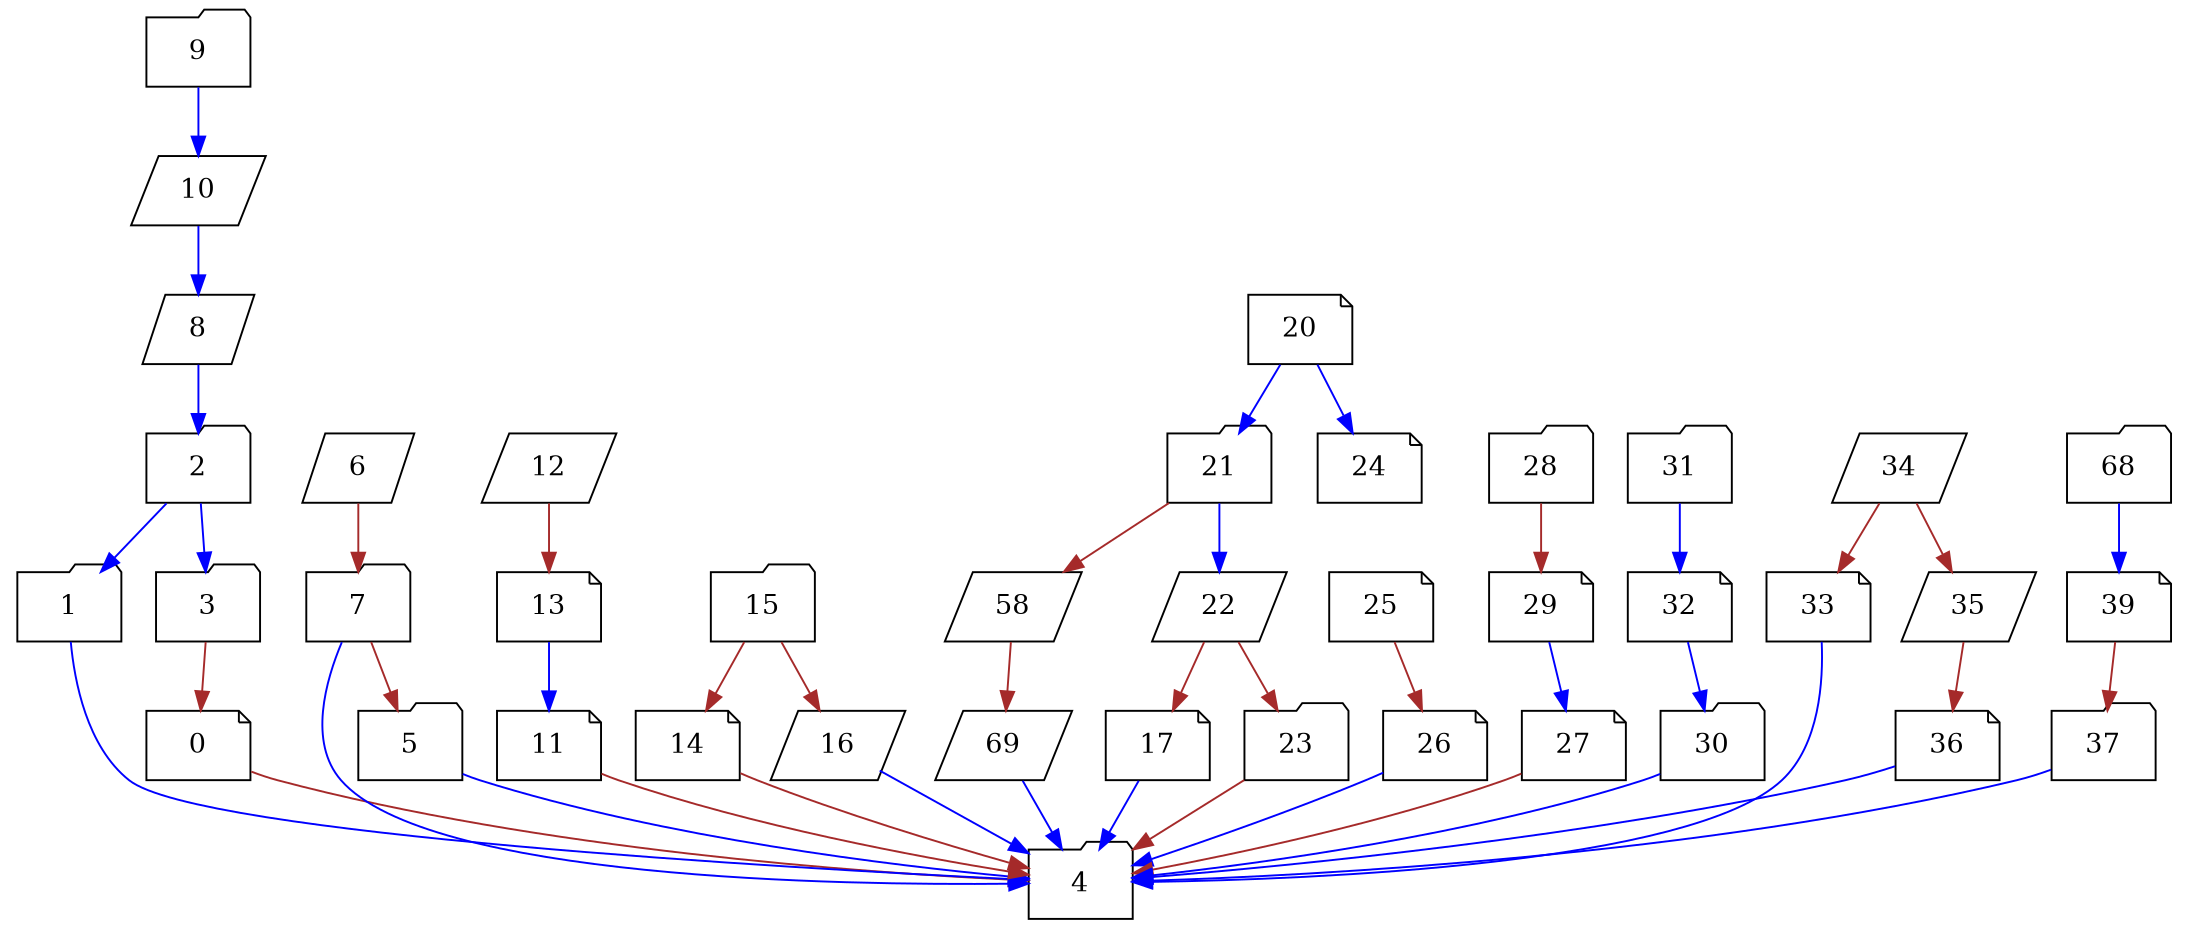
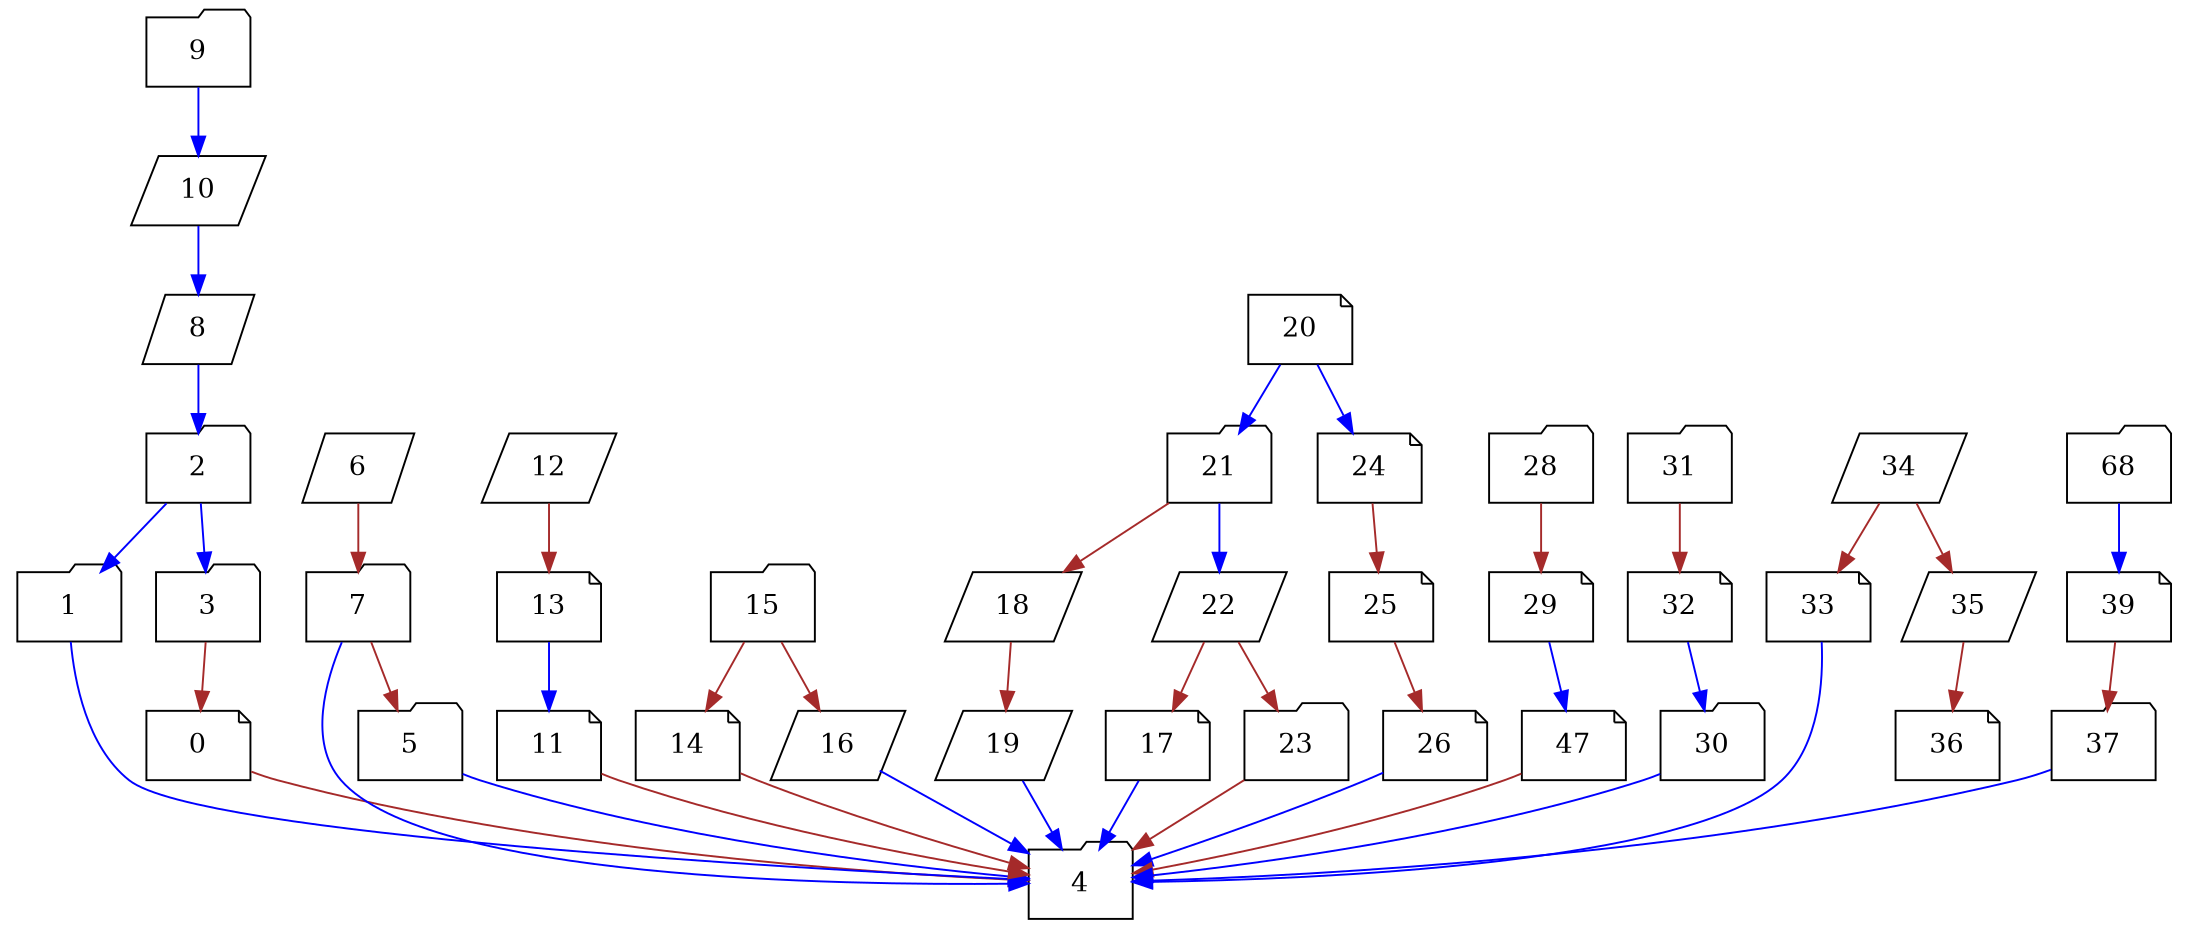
  strict digraph {
    node [exec=183 shape=note]
    edge [color=blue comm=7]
    0 [exec=167]
    4 [exec=55 shape=folder]
    1 [exec=174 shape=folder]
    2 [exec=166 shape=folder]
    3 [exec=149 shape=folder]
    5 [exec=118 shape=folder]
    6 [shape=parallelogram]
    7 [exec=154 shape=folder]
    8 [exec=186 shape=parallelogram]
    9 [exec=130 shape=folder]
    10 [exec=141 shape=parallelogram]
    11 [exec=126]
    12 [exec=79 shape=parallelogram]
    13 [exec=53]
    14
    15 [exec=184 shape=folder]
    16 [exec=142 shape=parallelogram]
    17 [exec=66]
-   18 [exec=98 shape=parallelogram label=58]
-   19 [exec=54 shape=parallelogram label=69]
+   18 [exec=98 shape=parallelogram]
+   19 [exec=54 shape=parallelogram]
    20 [exec=85]
    21 [exec=137 shape=folder]
    24 [exec=80]
    22 [exec=148 shape=parallelogram]
    25 [exec=126]
    23 [exec=196 shape=folder]
    26 [exec=139]
-   27 [exec=198]
+   27 [exec=198 label=47]
    28 [exec=94 shape=folder]
    29 [exec=95]
    30 [exec=177 shape=folder]
    31 [exec=171 shape=folder]
    32 [exec=89]
    33 [exec=100]
    34 [exec=62 shape=parallelogram]
    35 [exec=164 shape=parallelogram]
    36 [exec=78]
    37 [exec=144 shape=folder]
    n39 [exec=146 label=68 shape=folder]
    39 [exec=199]
    0 -> 4 [color=brown comm=17]
    1 -> 4
    2 -> 1 [comm=18]
    2 -> 3 [comm=10]
    3 -> 0 [color=brown comm=6]
    5 -> 4 [comm=9]
    6 -> 7 [color=brown comm=5]
    7 -> 4 [comm=11]
    7 -> 5 [color=brown comm=13]
    8 -> 2
    9 -> 10 [comm=8]
    10 -> 8 [comm=19]
    11 -> 4 [color=brown comm=19]
    12 -> 13 [color=brown comm=14]
    13 -> 11
    14 -> 4 [color=brown comm=9]
    15 -> 14 [color=brown]
    15 -> 16 [color=brown comm=16]
    16 -> 4 [comm=15]
    17 -> 4 [comm=6]
    18 -> 19 [color=brown]
    19 -> 4 [comm=9]
    20 -> 21 [comm=16]
    20 -> 24
    21 -> 18 [color=brown comm=6]
    21 -> 22 [comm=12]
+   24 -> 25 [color=brown comm=16]
    22 -> 17 [color=brown comm=12]
    22 -> 23 [color=brown comm=15]
    25 -> 26 [color=brown comm=15]
    23 -> 4 [color=brown comm=14]
    26 -> 4
    27 -> 4 [color=brown comm=8]
    28 -> 29 [color=brown comm=16]
    29 -> 27 [comm=18]
    30 -> 4 [comm=10]
-   31 -> 32 [comm=10]
+   31 -> 32 [color=brown comm=10]
    32 -> 30 [comm=13]
    33 -> 4 [comm=17]
    34 -> 33 [color=brown comm=18]
    34 -> 35 [color=brown comm=9]
    35 -> 36 [color=brown]
-   36 -> 4 [comm=8]
    37 -> 4 [comm=12]
    n39 -> 39
    39 -> 37 [color=brown comm=14]
  }
